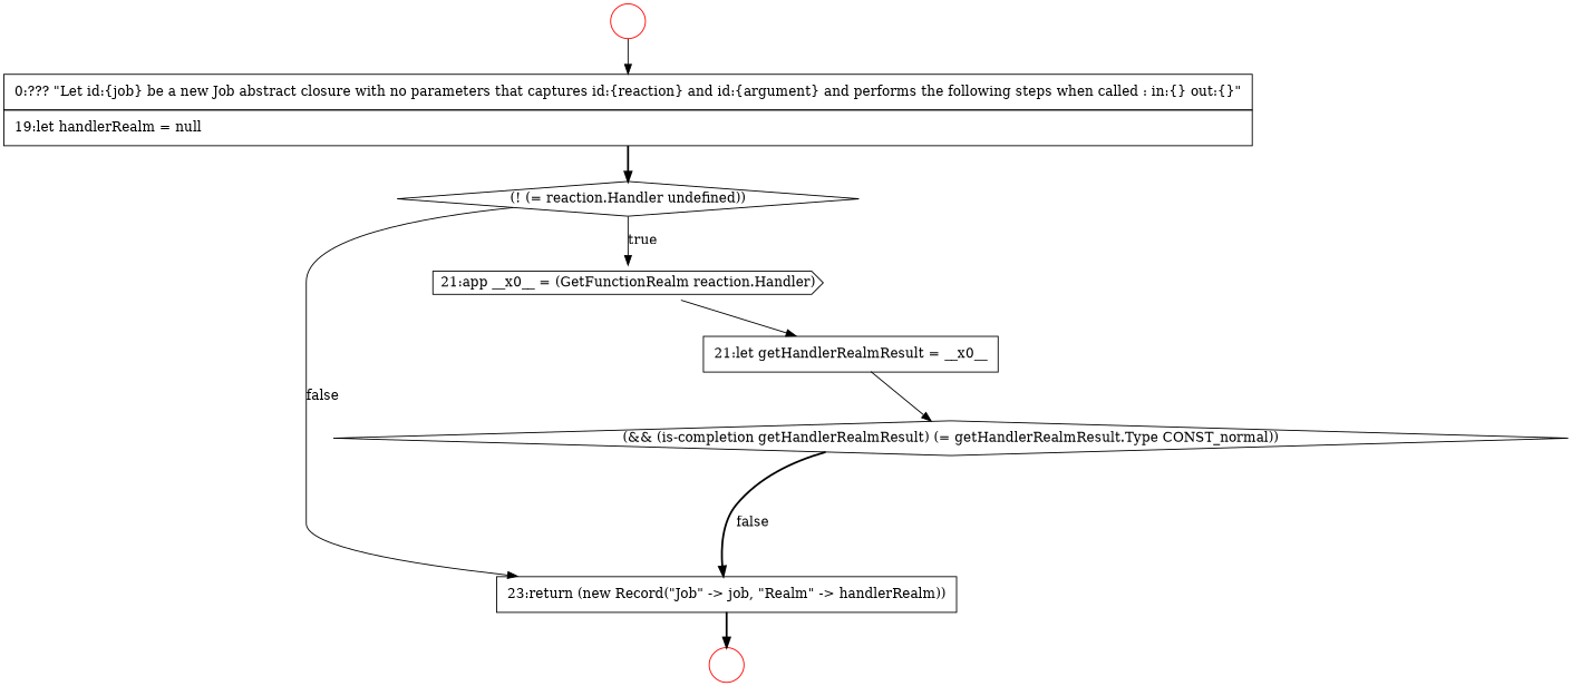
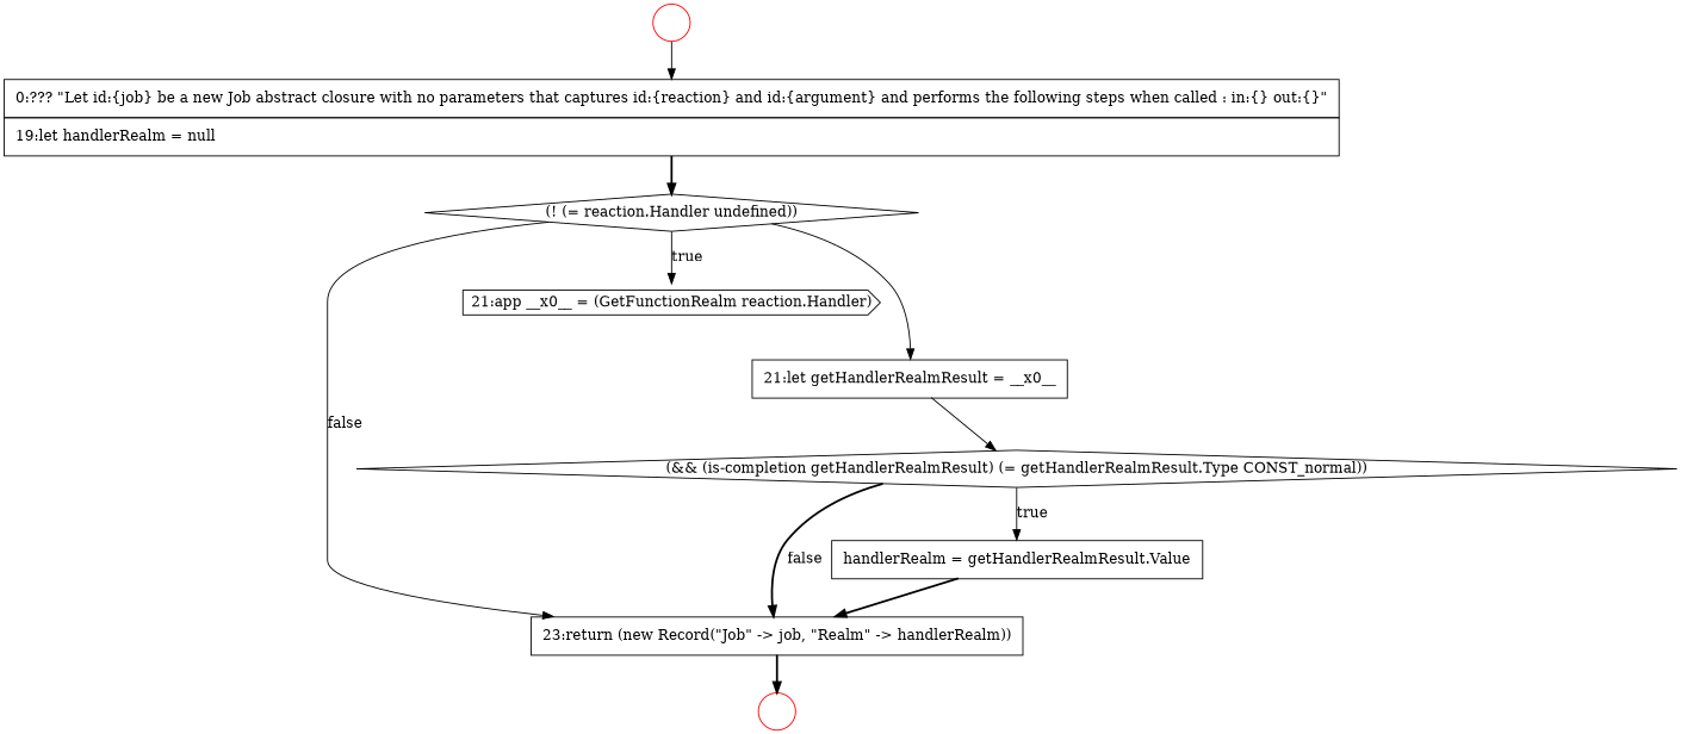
  digraph {
    node [color=black fillcolor=white shape=none style=filled]
    edge [color=black style=solid]
    n1 [label=<<font color="black">(! (= reaction.Handler undefined))</font>> shape=diamond]
    n2 [label=<<font color="black">     <table border="0" cellborder="1" cellspacing="0" cellpadding="10">       <tr><td align="left">23:return (new Record(&quot;Job&quot; -&gt; job, &quot;Realm&quot; -&gt; handlerRealm))</td></tr>     </table>   </font>> margin=0]
    n3 [label=<<font color="black">21:app __x0__ = (GetFunctionRealm reaction.Handler)</font>> shape=cds]
    n4 [color=red label=" " shape=circle]
    n5 [label=<<font color="black">     <table border="0" cellborder="1" cellspacing="0" cellpadding="10">       <tr><td align="left">21:let getHandlerRealmResult = __x0__</td></tr>     </table>   </font>> margin=0]
    n6 [color=red label=" " shape=circle]
    n7 [label=<<font color="black">     <table border="0" cellborder="1" cellspacing="0" cellpadding="10">       <tr><td align="left">0:??? &quot;Let id:{job} be a new Job abstract closure with no parameters that captures id:{reaction} and id:{argument} and performs the following steps when called : in:{} out:{}&quot;</td></tr>       <tr><td align="left">19:let handlerRealm = null</td></tr>     </table>   </font>> margin=0]
    n8 [label=<<font color="black">(&amp;&amp; (is-completion getHandlerRealmResult) (= getHandlerRealmResult.Type CONST_normal))</font>> shape=diamond]
+   n9 [label=<<font color="black">     <table border="0" cellborder="1" cellspacing="0" cellpadding="10">       <tr><td align="left">handlerRealm = getHandlerRealmResult.Value</td></tr>     </table>   </font>> margin=0]
    n1 -> n2 [label=<<font color="black">false</font>>]
    n1 -> n3 [label=<<font color="black">true</font>>]
    n2 -> n4 [style=bold]
-   n3 -> n5
+   n1 -> n5
    n5 -> n8
    n6 -> n7
    n7 -> n1 [style=bold]
    n8 -> n2 [label=<<font color="black">false</font>> style=bold]
+   n8 -> n9 [label=<<font color="black">true</font>>]
+   n9 -> n2 [style=bold]
  }
